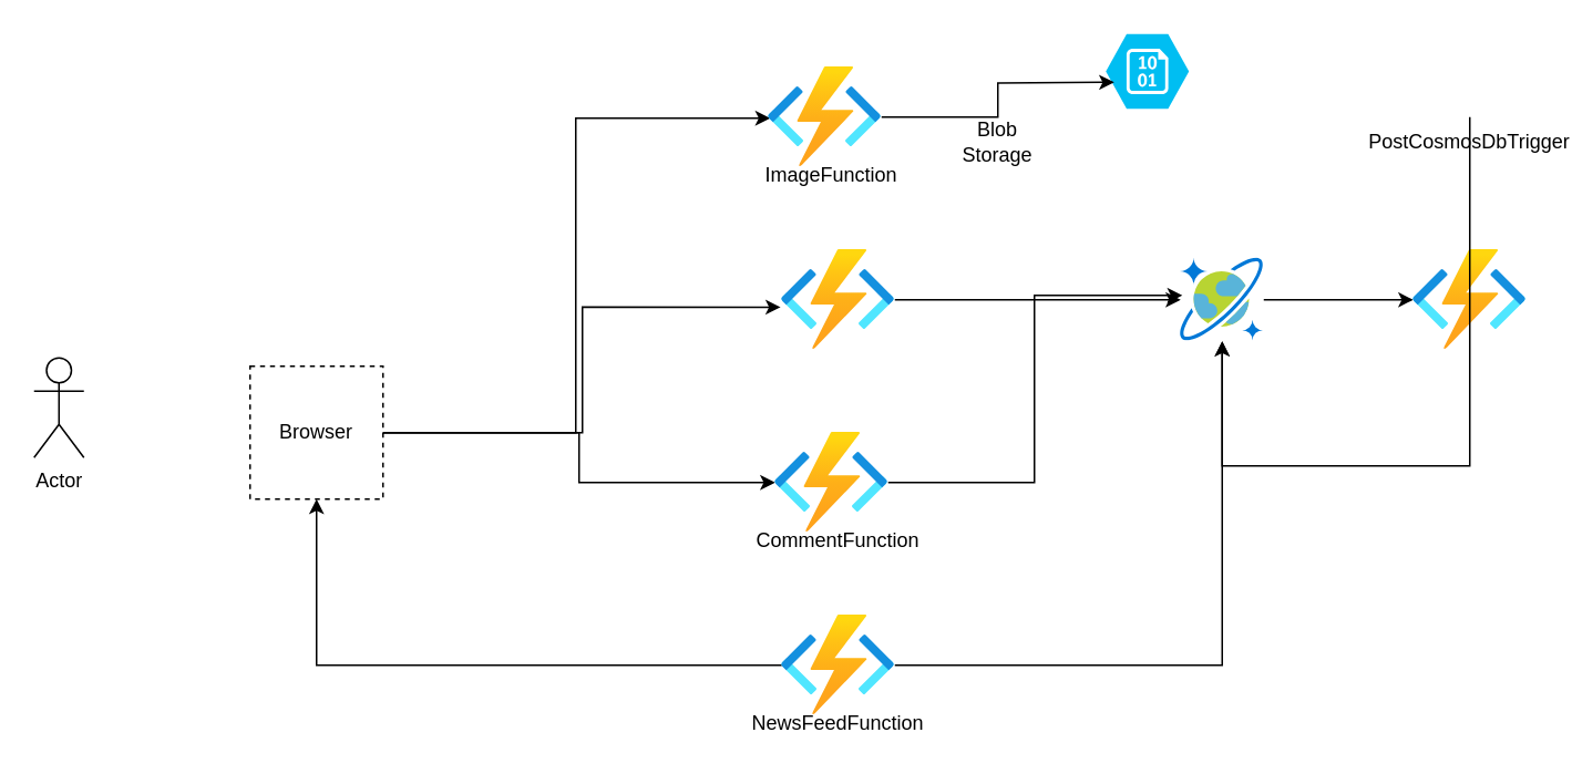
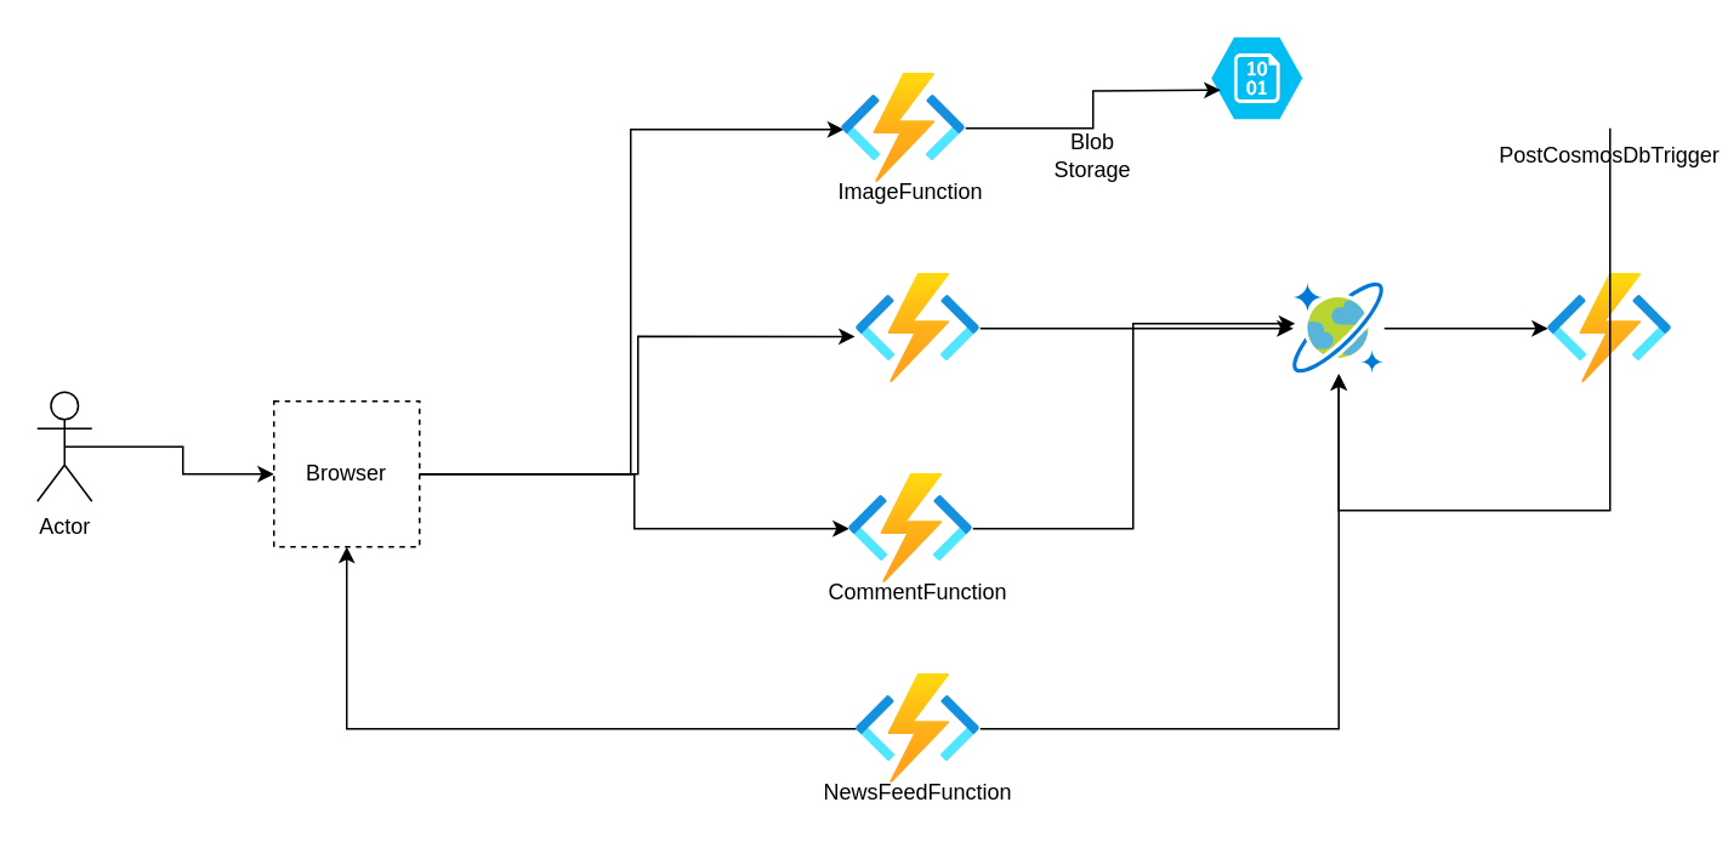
  <mxCell id="0" />
  <mxCell id="1" parent="0" />
+ <mxCell id="2" style="edgeStyle=orthogonalEdgeStyle;rounded=0;orthogonalLoop=1;jettySize=auto;html=1;exitX=0.5;exitY=0.5;exitDx=0;exitDy=0;exitPerimeter=0;" edge="1" parent="1" source="3" target="5"><mxGeometry relative="1" as="geometry" /></mxCell>
  <mxCell id="3" value="Actor" style="shape=umlActor;verticalLabelPosition=bottom;verticalAlign=top;html=1;outlineConnect=0;" vertex="1" parent="1"><mxGeometry x="20" y="215" width="30" height="60" as="geometry" /></mxCell>
  <mxCell id="4" style="edgeStyle=orthogonalEdgeStyle;rounded=0;orthogonalLoop=1;jettySize=auto;html=1;" edge="1" parent="1" source="5" target="11"><mxGeometry relative="1" as="geometry" /></mxCell>
  <mxCell id="5" value="Browser" style="whiteSpace=wrap;html=1;aspect=fixed;dashed=1;" vertex="1" parent="1"><mxGeometry x="150" y="220" width="80" height="80" as="geometry" /></mxCell>
  <mxCell id="6" value="" style="verticalLabelPosition=bottom;html=1;verticalAlign=top;align=center;strokeColor=none;fillColor=#00BEF2;shape=mxgraph.azure.storage_blob;" vertex="1" parent="1"><mxGeometry x="665" y="20" width="50" height="45" as="geometry" /></mxCell>
  <mxCell id="7" value="Blob Storage" style="text;html=1;align=center;verticalAlign=middle;whiteSpace=wrap;rounded=0;" vertex="1" parent="1"><mxGeometry x="570" y="70" width="60" height="30" as="geometry" /></mxCell>
  <mxCell id="8" style="edgeStyle=orthogonalEdgeStyle;rounded=0;orthogonalLoop=1;jettySize=auto;html=1;entryX=0.015;entryY=0.511;entryDx=0;entryDy=0;entryPerimeter=0;" edge="1" parent="1" source="5" target="15"><mxGeometry relative="1" as="geometry"><mxPoint x="340" y="260" as="targetPoint" /></mxGeometry></mxCell>
  <mxCell id="9" style="edgeStyle=orthogonalEdgeStyle;rounded=0;orthogonalLoop=1;jettySize=auto;html=1;" edge="1" parent="1" source="10" target="14"><mxGeometry relative="1" as="geometry" /></mxCell>
  <mxCell id="10" value="" style="image;aspect=fixed;html=1;points=[];align=center;fontSize=12;image=img/lib/azure2/iot/Function_Apps.svg;" vertex="1" parent="1"><mxGeometry x="470" y="150" width="68" height="60" as="geometry" /></mxCell>
  <mxCell id="11" value="" style="image;aspect=fixed;html=1;points=[];align=center;fontSize=12;image=img/lib/azure2/iot/Function_Apps.svg;" vertex="1" parent="1"><mxGeometry x="466" y="260" width="68" height="60" as="geometry" /></mxCell>
  <mxCell id="12" value="CommentFunction" style="text;html=1;align=center;verticalAlign=middle;whiteSpace=wrap;rounded=0;" vertex="1" parent="1"><mxGeometry x="474" y="310" width="60" height="30" as="geometry" /></mxCell>
  <mxCell id="13" style="edgeStyle=orthogonalEdgeStyle;rounded=0;orthogonalLoop=1;jettySize=auto;html=1;" edge="1" parent="1" source="14" target="24"><mxGeometry relative="1" as="geometry" /></mxCell>
  <mxCell id="14" value="" style="image;sketch=0;aspect=fixed;html=1;points=[];align=center;fontSize=12;image=img/lib/mscae/CosmosDB.svg;" vertex="1" parent="1"><mxGeometry x="710" y="155" width="50" height="50" as="geometry" /></mxCell>
  <mxCell id="15" value="" style="image;aspect=fixed;html=1;points=[];align=center;fontSize=12;image=img/lib/azure2/iot/Function_Apps.svg;" vertex="1" parent="1"><mxGeometry x="462" y="40" width="68" height="60" as="geometry" /></mxCell>
  <mxCell id="16" value="ImageFunction" style="text;html=1;align=center;verticalAlign=middle;whiteSpace=wrap;rounded=0;" vertex="1" parent="1"><mxGeometry x="470" y="90" width="60" height="30" as="geometry" /></mxCell>
  <mxCell id="17" style="edgeStyle=orthogonalEdgeStyle;rounded=0;orthogonalLoop=1;jettySize=auto;html=1;entryX=-0.011;entryY=0.574;entryDx=0;entryDy=0;entryPerimeter=0;" edge="1" parent="1" source="5" target="10"><mxGeometry relative="1" as="geometry" /></mxCell>
  <mxCell id="18" style="edgeStyle=orthogonalEdgeStyle;rounded=0;orthogonalLoop=1;jettySize=auto;html=1;" edge="1" parent="1" source="15"><mxGeometry relative="1" as="geometry"><mxPoint x="670" y="49" as="targetPoint" /></mxGeometry></mxCell>
  <mxCell id="19" style="edgeStyle=orthogonalEdgeStyle;rounded=0;orthogonalLoop=1;jettySize=auto;html=1;entryX=0.02;entryY=0.447;entryDx=0;entryDy=0;entryPerimeter=0;" edge="1" parent="1" source="11" target="14"><mxGeometry relative="1" as="geometry" /></mxCell>
  <mxCell id="20" style="edgeStyle=orthogonalEdgeStyle;rounded=0;orthogonalLoop=1;jettySize=auto;html=1;" edge="1" parent="1" source="22" target="14"><mxGeometry relative="1" as="geometry" /></mxCell>
  <mxCell id="21" style="edgeStyle=orthogonalEdgeStyle;rounded=0;orthogonalLoop=1;jettySize=auto;html=1;entryX=0.5;entryY=1;entryDx=0;entryDy=0;" edge="1" parent="1" source="22" target="5"><mxGeometry relative="1" as="geometry" /></mxCell>
  <mxCell id="22" value="" style="image;aspect=fixed;html=1;points=[];align=center;fontSize=12;image=img/lib/azure2/iot/Function_Apps.svg;" vertex="1" parent="1"><mxGeometry x="470" y="370" width="68" height="60" as="geometry" /></mxCell>
  <mxCell id="23" value="NewsFeedFunction" style="text;html=1;align=center;verticalAlign=middle;whiteSpace=wrap;rounded=0;" vertex="1" parent="1"><mxGeometry x="474" y="420" width="60" height="30" as="geometry" /></mxCell>
  <mxCell id="24" value="" style="image;aspect=fixed;html=1;points=[];align=center;fontSize=12;image=img/lib/azure2/iot/Function_Apps.svg;" vertex="1" parent="1"><mxGeometry x="850" y="150" width="68" height="60" as="geometry" /></mxCell>
  <mxCell id="25" style="edgeStyle=elbowEdgeStyle;rounded=0;orthogonalLoop=1;jettySize=auto;html=1;elbow=vertical;exitX=0.5;exitY=0;exitDx=0;exitDy=0;" edge="1" parent="1" source="26" target="14"><mxGeometry relative="1" as="geometry"><Array as="points"><mxPoint x="820" y="280" /></Array></mxGeometry></mxCell>
  <mxCell id="26" value="PostCosmosDbTrigger" style="text;html=1;align=center;verticalAlign=middle;whiteSpace=wrap;rounded=0;" vertex="1" parent="1"><mxGeometry x="854" y="70" width="60" height="30" as="geometry" /></mxCell>
